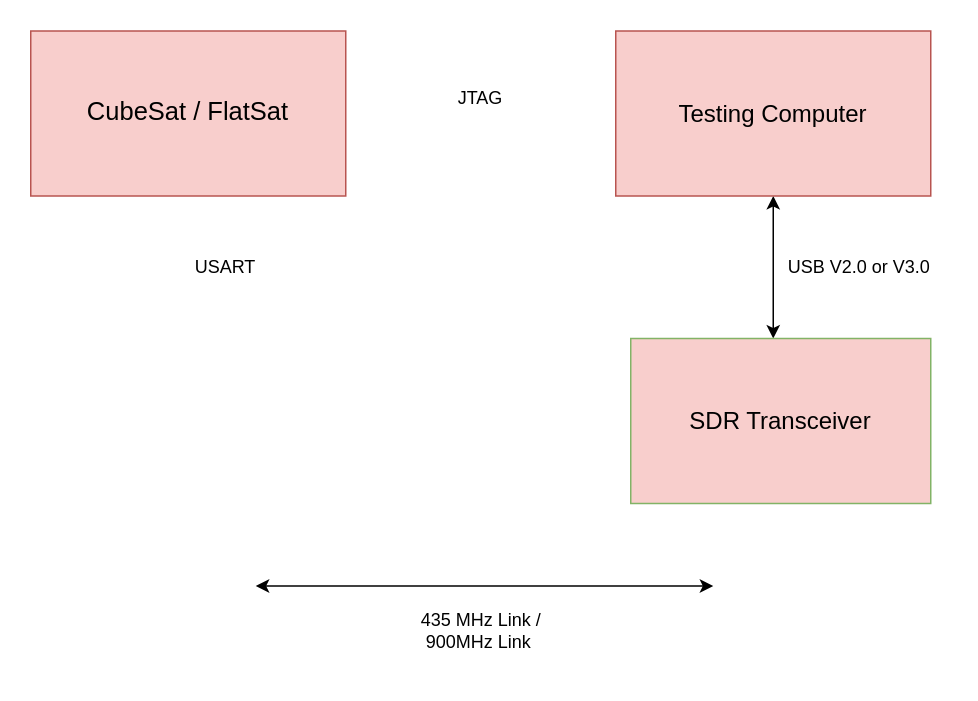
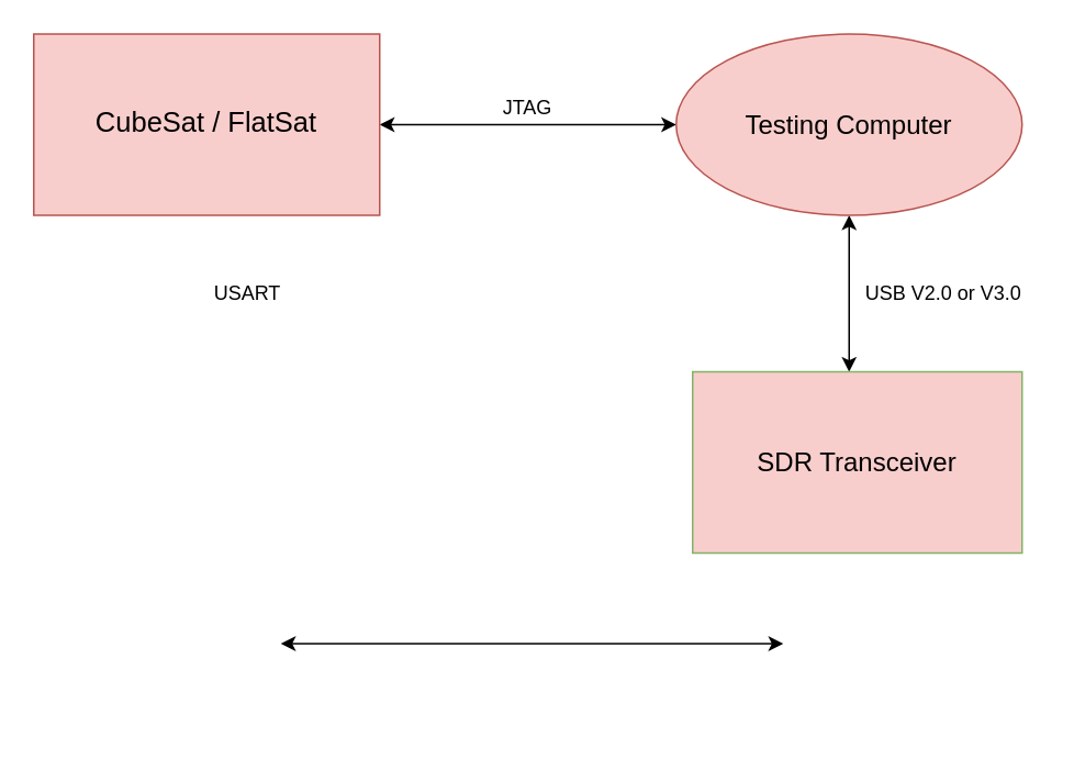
  <mxCell id="0" />
  <mxCell id="1" parent="0" />
+ <mxCell id="2" value="" style="edgeStyle=orthogonalEdgeStyle;rounded=0;orthogonalLoop=1;jettySize=auto;html=1;entryX=1;entryY=0.5;entryDx=0;entryDy=0;startArrow=classic;startFill=1;" parent="1" source="4" target="5" edge="1"><mxGeometry relative="1" as="geometry"><mxPoint x="330" y="75" as="targetPoint" /></mxGeometry></mxCell>
  <mxCell id="3" style="edgeStyle=orthogonalEdgeStyle;rounded=0;orthogonalLoop=1;jettySize=auto;html=1;startArrow=classic;startFill=1;" parent="1" source="4" edge="1"><mxGeometry relative="1" as="geometry"><mxPoint x="515" y="225" as="targetPoint" /></mxGeometry></mxCell>
- <mxCell id="4" value="&lt;font style=&quot;font-size: 16px&quot;&gt;Testing Computer&lt;/font&gt;" style="rounded=0;whiteSpace=wrap;html=1;fillColor=#f8cecc;strokeColor=#b85450;" parent="1" vertex="1"><mxGeometry x="410" y="20" width="210" height="110" as="geometry" /></mxCell>
+ <mxCell id="4" value="&lt;font style=&quot;font-size: 16px&quot;&gt;Testing Computer&lt;/font&gt;" style="ellipse;whiteSpace=wrap;html=1;fillColor=#f8cecc;strokeColor=#b85450;" parent="1" vertex="1"><mxGeometry x="410" y="20" width="210" height="110" as="geometry" /></mxCell>
  <mxCell id="5" value="&lt;font style=&quot;font-size: 17px&quot;&gt;CubeSat / FlatSat&lt;/font&gt;" style="rounded=0;whiteSpace=wrap;html=1;fillColor=#f8cecc;strokeColor=#b85450;" parent="1" vertex="1"><mxGeometry x="20" y="20" width="210" height="110" as="geometry" /></mxCell>
  <mxCell id="6" value="&lt;font style=&quot;font-size: 16px&quot;&gt;SDR Transceiver&lt;/font&gt;" style="rounded=0;whiteSpace=wrap;html=1;fillColor=#f8cecc;strokeColor=#82b366;" parent="1" vertex="1"><mxGeometry x="420" y="225" width="200" height="110" as="geometry" /></mxCell>
  <mxCell id="7" value="" style="shape=image;html=1;verticalAlign=top;verticalLabelPosition=bottom;labelBackgroundColor=#ffffff;imageAspect=0;aspect=fixed;image=https://cdn1.iconfinder.com/data/icons/ios-11-glyphs/30/radio_waves-128.png" parent="1" vertex="1"><mxGeometry x="80" y="345" width="90" height="90" as="geometry" /></mxCell>
  <mxCell id="8" style="edgeStyle=orthogonalEdgeStyle;rounded=0;orthogonalLoop=1;jettySize=auto;html=1;startArrow=classic;startFill=1;entryX=1;entryY=0.5;entryDx=0;entryDy=0;" parent="1" source="9" target="7" edge="1"><mxGeometry relative="1" as="geometry"><mxPoint x="180" y="390" as="targetPoint" /></mxGeometry></mxCell>
  <mxCell id="9" value="" style="shape=image;html=1;verticalAlign=top;verticalLabelPosition=bottom;labelBackgroundColor=#ffffff;imageAspect=0;aspect=fixed;image=https://cdn1.iconfinder.com/data/icons/ios-11-glyphs/30/radio_waves-128.png" parent="1" vertex="1"><mxGeometry x="475" y="345" width="90" height="90" as="geometry" /></mxCell>
  <mxCell id="10" value="JTAG" style="text;html=1;strokeColor=none;fillColor=none;align=center;verticalAlign=middle;whiteSpace=wrap;rounded=0;" parent="1" vertex="1"><mxGeometry x="230" y="55" width="180" height="20" as="geometry" /></mxCell>
- <mxCell id="11" value="435 MHz Link / 900MHz Link&amp;nbsp;" style="text;html=1;strokeColor=none;fillColor=none;align=center;verticalAlign=middle;whiteSpace=wrap;rounded=0;" parent="1" vertex="1"><mxGeometry x="273" y="395" width="95" height="50" as="geometry" /></mxCell>
  <mxCell id="12" value="USB V2.0 or V3.0" style="text;html=1;strokeColor=none;fillColor=none;align=center;verticalAlign=middle;whiteSpace=wrap;rounded=0;" parent="1" vertex="1"><mxGeometry x="515" y="158.5" width="115" height="38" as="geometry" /></mxCell>
  <mxCell id="13" value="USART" style="text;html=1;strokeColor=none;fillColor=none;align=center;verticalAlign=middle;whiteSpace=wrap;rounded=0;" parent="1" vertex="1"><mxGeometry x="130" y="167.5" width="40" height="20" as="geometry" /></mxCell>
